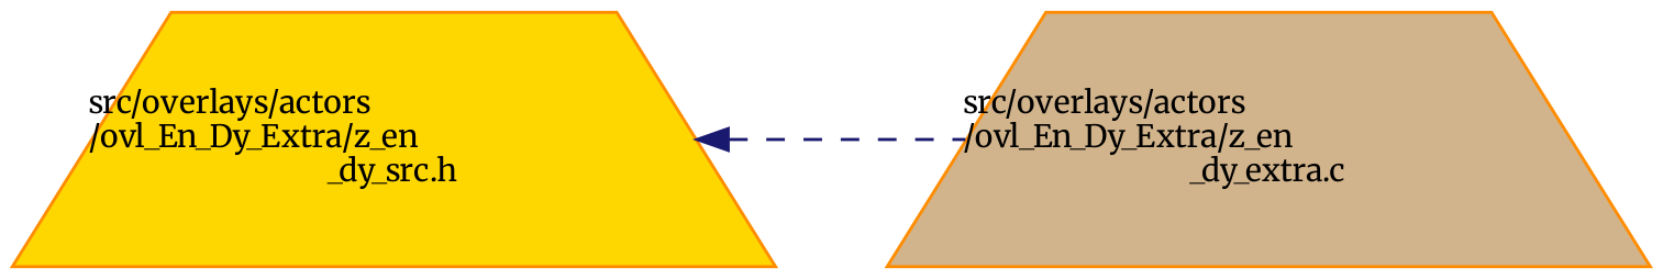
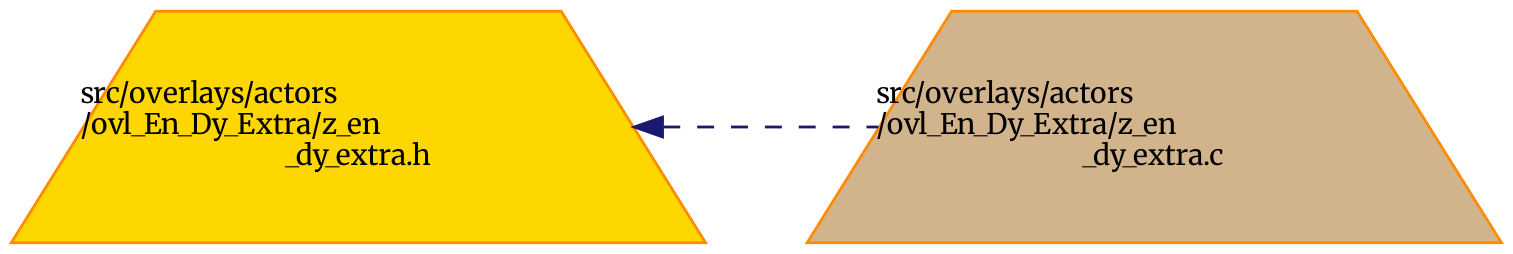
  digraph {
    rankdir=LR
    fontname=Merriweather
    node [color=darkorange fontname=Merriweather fontsize=10 shape=trapezium style=filled]
-   n1 [fillcolor=gold fontcolor=black height=0.2 label="src/overlays/actors\l/ovl_En_Dy_Extra/z_en\l_dy_src.h" width=0.4]
+   n1 [fillcolor=gold fontcolor=black height=0.2 label="src/overlays/actors\l/ovl_En_Dy_Extra/z_en\l_dy_extra.h" width=0.4]
    n2 [fillcolor=tan height=0.2 label="src/overlays/actors\l/ovl_En_Dy_Extra/z_en\l_dy_extra.c" width=0.4]
    n1 -> n2 [color=midnightblue dir=back fontname=Merriweather fontsize=10 labelfontname=Helvetica labelfontsize=10 style=dashed]
  }
